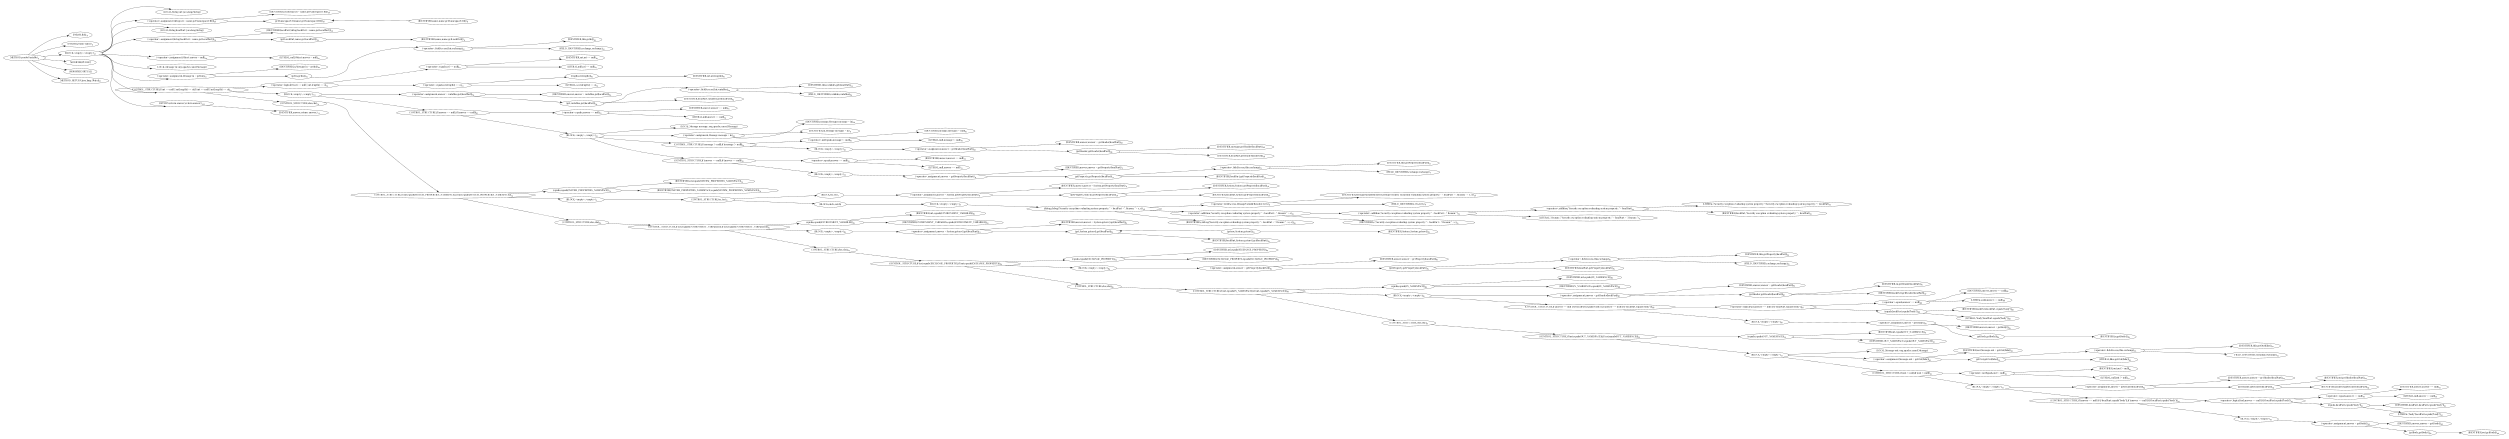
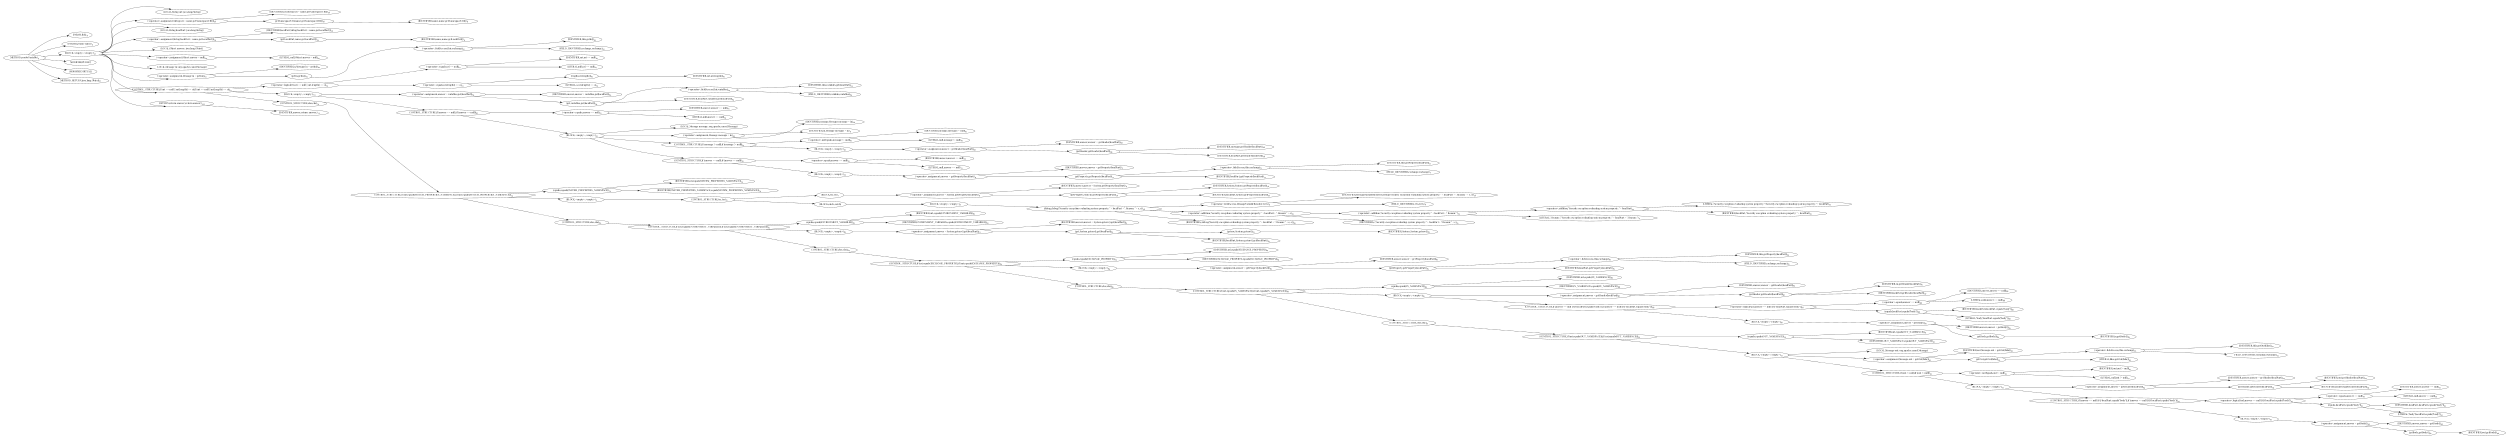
  digraph {
    fontname="Playfair Display"
    rankdir=LR
    node [fontname="Playfair Display"]
    edge [fontname="Playfair Display"]
    n1 [label=<(METHOD,resolveVariable)<SUB>57</SUB>>]
    n2 [label=<(PARAM,this)<SUB>57</SUB>>]
    n3 [label=<(PARAM,QName name)<SUB>57</SUB>>]
    n4 [label=<(BLOCK,&lt;empty&gt;,&lt;empty&gt;)<SUB>57</SUB>>]
    n5 [label=<(MODIFIER,PUBLIC)>]
    n6 [label=<(MODIFIER,VIRTUAL)>]
    n7 [label=<(METHOD_RETURN,java.lang.Object)<SUB>57</SUB>>]
    n8 [label=<(LOCAL,String uri: java.lang.String)>]
    n9 [label=<(&lt;operator&gt;.assignment,String uri = name.getNamespaceURI())<SUB>58</SUB>>]
    n10 [label=<(LOCAL,String localPart: java.lang.String)>]
    n11 [label=<(&lt;operator&gt;.assignment,String localPart = name.getLocalPart())<SUB>59</SUB>>]
+   n12 [label=<(LOCAL,Object answer: java.lang.Object)>]
    n13 [label=<(&lt;operator&gt;.assignment,Object answer = null)<SUB>60</SUB>>]
    n14 [label=<(LOCAL,Message in: org.apache.camel.Message)>]
    n15 [label=<(&lt;operator&gt;.assignment,Message in = getIn())<SUB>62</SUB>>]
    n16 [label=<(CONTROL_STRUCTURE,if (uri == null || uri.length() == 0),if (uri == null || uri.length() == 0))<SUB>63</SUB>>]
    n17 [label=<(RETURN,return answer;,return answer;)<SUB>102</SUB>>]
    n18 [label=<(IDENTIFIER,uri,String uri = name.getNamespaceURI())<SUB>58</SUB>>]
    n19 [label=<(getNamespaceURI,name.getNamespaceURI())<SUB>18</SUB>>]
    n20 [label=<(IDENTIFIER,localPart,String localPart = name.getLocalPart())<SUB>59</SUB>>]
    n21 [label=<(getLocalPart,name.getLocalPart())<SUB>59</SUB>>]
    n22 [label=<(LITERAL,null,Object answer = null)<SUB>60</SUB>>]
    n23 [label=<(IDENTIFIER,in,Message in = getIn())<SUB>62</SUB>>]
    n24 [label=<(getIn,getIn())<SUB>62</SUB>>]
    n25 [label=<(&lt;operator&gt;.logicalOr,uri == null || uri.length() == 0)<SUB>63</SUB>>]
    n26 [label=<(BLOCK,&lt;empty&gt;,&lt;empty&gt;)<SUB>63</SUB>>]
    n27 [label=<(CONTROL_STRUCTURE,else,else)<SUB>74</SUB>>]
    n28 [label=<(IDENTIFIER,answer,return answer;)<SUB>102</SUB>>]
    n29 [label=<(IDENTIFIER,name,name.getNamespaceURI())<SUB>58</SUB>>]
    n30 [label=<(IDENTIFIER,name,name.getLocalPart())<SUB>59</SUB>>]
    n31 [label=<(&lt;operator&gt;.fieldAccess,this.exchange)<SUB>62</SUB>>]
    n32 [label=<(IDENTIFIER,this,getIn())<SUB>62</SUB>>]
    n33 [label=<(FIELD_IDENTIFIER,exchange,exchange)<SUB>62</SUB>>]
    n34 [label=<(&lt;operator&gt;.equals,uri == null)<SUB>63</SUB>>]
    n35 [label=<(&lt;operator&gt;.equals,uri.length() == 0)<SUB>63</SUB>>]
    n36 [label=<(&lt;operator&gt;.assignment,answer = variables.get(localPart))<SUB>64</SUB>>]
    n37 [label=<(CONTROL_STRUCTURE,if (answer == null),if (answer == null))<SUB>65</SUB>>]
    n38 [label=<(CONTROL_STRUCTURE,if (uri.equals(SYSTEM_PROPERTIES_NAMESPACE)),if (uri.equals(SYSTEM_PROPERTIES_NAMESPACE)))<SUB>74</SUB>>]
    n39 [label=<(IDENTIFIER,uri,uri == null)<SUB>63</SUB>>]
    n40 [label=<(LITERAL,null,uri == null)<SUB>63</SUB>>]
    n41 [label=<(length,uri.length())<SUB>63</SUB>>]
    n42 [label=<(LITERAL,0,uri.length() == 0)<SUB>63</SUB>>]
    n43 [label=<(IDENTIFIER,uri,uri.length())<SUB>63</SUB>>]
    n44 [label=<(IDENTIFIER,answer,answer = variables.get(localPart))<SUB>64</SUB>>]
    n45 [label=<(get,variables.get(localPart))<SUB>64</SUB>>]
    n46 [label=<(&lt;operator&gt;.equals,answer == null)<SUB>65</SUB>>]
    n47 [label=<(BLOCK,&lt;empty&gt;,&lt;empty&gt;)<SUB>65</SUB>>]
    n48 [label=<(&lt;operator&gt;.fieldAccess,this.variables)<SUB>64</SUB>>]
    n49 [label=<(IDENTIFIER,localPart,variables.get(localPart))<SUB>64</SUB>>]
    n50 [label=<(IDENTIFIER,this,variables.get(localPart))<SUB>64</SUB>>]
    n51 [label=<(FIELD_IDENTIFIER,variables,variables)<SUB>64</SUB>>]
    n52 [label=<(IDENTIFIER,answer,answer == null)<SUB>65</SUB>>]
    n53 [label=<(LITERAL,null,answer == null)<SUB>65</SUB>>]
    n54 [label=<(LOCAL,Message message: org.apache.camel.Message)>]
    n55 [label=<(&lt;operator&gt;.assignment,Message message = in)<SUB>66</SUB>>]
    n56 [label=<(CONTROL_STRUCTURE,if (message != null),if (message != null))<SUB>67</SUB>>]
    n57 [label=<(CONTROL_STRUCTURE,if (answer == null),if (answer == null))<SUB>70</SUB>>]
    n58 [label=<(IDENTIFIER,message,Message message = in)<SUB>66</SUB>>]
    n59 [label=<(IDENTIFIER,in,Message message = in)<SUB>76</SUB>>]
    n60 [label=<(&lt;operator&gt;.notEquals,message != null)<SUB>67</SUB>>]
    n61 [label=<(BLOCK,&lt;empty&gt;,&lt;empty&gt;)<SUB>67</SUB>>]
    n62 [label=<(&lt;operator&gt;.equals,answer == null)<SUB>70</SUB>>]
    n63 [label=<(BLOCK,&lt;empty&gt;,&lt;empty&gt;)<SUB>70</SUB>>]
    n64 [label=<(IDENTIFIER,message,message != null)<SUB>67</SUB>>]
    n65 [label=<(LITERAL,null,message != null)<SUB>67</SUB>>]
    n66 [label=<(&lt;operator&gt;.assignment,answer = getHeader(localPart))<SUB>68</SUB>>]
    n67 [label=<(IDENTIFIER,answer,answer = getHeader(localPart))<SUB>68</SUB>>]
    n68 [label=<(getHeader,getHeader(localPart))<SUB>68</SUB>>]
    n69 [label=<(IDENTIFIER,message,getHeader(localPart))<SUB>68</SUB>>]
    n70 [label=<(IDENTIFIER,localPart,getHeader(localPart))<SUB>68</SUB>>]
    n71 [label=<(IDENTIFIER,answer,answer == null)<SUB>70</SUB>>]
    n72 [label=<(LITERAL,null,answer == null)<SUB>70</SUB>>]
    n73 [label=<(&lt;operator&gt;.assignment,answer = getProperty(localPart))<SUB>71</SUB>>]
    n74 [label=<(IDENTIFIER,answer,answer = getProperty(localPart))<SUB>71</SUB>>]
    n75 [label=<(getProperty,getProperty(localPart))<SUB>71</SUB>>]
    n76 [label=<(&lt;operator&gt;.fieldAccess,this.exchange)<SUB>71</SUB>>]
    n77 [label=<(IDENTIFIER,localPart,getProperty(localPart))<SUB>71</SUB>>]
    n78 [label=<(IDENTIFIER,this,getProperty(localPart))<SUB>71</SUB>>]
    n79 [label=<(FIELD_IDENTIFIER,exchange,exchange)<SUB>71</SUB>>]
    n80 [label=<(equals,equals(SYSTEM_PROPERTIES_NAMESPACE))<SUB>74</SUB>>]
    n81 [label=<(BLOCK,&lt;empty&gt;,&lt;empty&gt;)<SUB>74</SUB>>]
    n82 [label=<(CONTROL_STRUCTURE,else,else)<SUB>82</SUB>>]
    n83 [label=<(IDENTIFIER,uri,equals(SYSTEM_PROPERTIES_NAMESPACE))<SUB>74</SUB>>]
    n84 [label=<(IDENTIFIER,SYSTEM_PROPERTIES_NAMESPACE,equals(SYSTEM_PROPERTIES_NAMESPACE))<SUB>74</SUB>>]
    n85 [label=<(CONTROL_STRUCTURE,try,try)<SUB>75</SUB>>]
    n86 [label=<(CONTROL_STRUCTURE,if (uri.equals(ENVIRONMENT_VARIABLES)),if (uri.equals(ENVIRONMENT_VARIABLES)))<SUB>82</SUB>>]
    n87 [label=<(BLOCK,try,try)<SUB>75</SUB>>]
    n88 [label=<(BLOCK,catch,catch)>]
    n89 [label=<(&lt;operator&gt;.assignment,answer = System.getProperty(localPart))<SUB>76</SUB>>]
    n90 [label=<(BLOCK,&lt;empty&gt;,&lt;empty&gt;)<SUB>77</SUB>>]
    n91 [label=<(IDENTIFIER,answer,answer = System.getProperty(localPart))<SUB>76</SUB>>]
    n92 [label=<(getProperty,System.getProperty(localPart))<SUB>76</SUB>>]
    n93 [label=<(IDENTIFIER,System,System.getProperty(localPart))<SUB>76</SUB>>]
    n94 [label=<(IDENTIFIER,localPart,System.getProperty(localPart))<SUB>76</SUB>>]
    n95 [label=<(debug,debug(&quot;Security exception evaluating system property: &quot; + localPart + &quot;. Reason: &quot; + e, e))<SUB>78</SUB>>]
    n96 [label=<(&lt;operator&gt;.fieldAccess,MessageVariableResolver.LOG)<SUB>78</SUB>>]
    n97 [label=<(&lt;operator&gt;.addition,&quot;Security exception evaluating system property: &quot; + localPart + &quot;. Reason: &quot; + e)<SUB>79</SUB>>]
    n98 [label=<(IDENTIFIER,e,debug(&quot;Security exception evaluating system property: &quot; + localPart + &quot;. Reason: &quot; + e, e))<SUB>80</SUB>>]
    n99 [label=<(IDENTIFIER,MessageVariableResolver,debug(&quot;Security exception evaluating system property: &quot; + localPart + &quot;. Reason: &quot; + e, e))<SUB>78</SUB>>]
    n100 [label=<(FIELD_IDENTIFIER,LOG,LOG)<SUB>78</SUB>>]
    n101 [label=<(&lt;operator&gt;.addition,&quot;Security exception evaluating system property: &quot; + localPart + &quot;. Reason: &quot;)<SUB>79</SUB>>]
    n102 [label=<(IDENTIFIER,e,&quot;Security exception evaluating system property: &quot; + localPart + &quot;. Reason: &quot; + e)<SUB>79</SUB>>]
    n103 [label=<(&lt;operator&gt;.addition,&quot;Security exception evaluating system property: &quot; + localPart)<SUB>79</SUB>>]
    n104 [label=<(LITERAL,&quot;. Reason: &quot;,&quot;Security exception evaluating system property: &quot; + localPart + &quot;. Reason: &quot;)<SUB>79</SUB>>]
    n105 [label=<(LITERAL,&quot;Security exception evaluating system property: &quot;,&quot;Security exception evaluating system property: &quot; + localPart)<SUB>79</SUB>>]
    n106 [label=<(IDENTIFIER,localPart,&quot;Security exception evaluating system property: &quot; + localPart)<SUB>79</SUB>>]
    n107 [label=<(equals,equals(ENVIRONMENT_VARIABLES))<SUB>82</SUB>>]
    n108 [label=<(BLOCK,&lt;empty&gt;,&lt;empty&gt;)<SUB>82</SUB>>]
    n109 [label=<(CONTROL_STRUCTURE,else,else)<SUB>84</SUB>>]
    n110 [label=<(IDENTIFIER,uri,equals(ENVIRONMENT_VARIABLES))<SUB>82</SUB>>]
    n111 [label=<(IDENTIFIER,ENVIRONMENT_VARIABLES,equals(ENVIRONMENT_VARIABLES))<SUB>82</SUB>>]
    n112 [label=<(&lt;operator&gt;.assignment,answer = System.getenv().get(localPart))<SUB>83</SUB>>]
    n113 [label=<(CONTROL_STRUCTURE,if (uri.equals(EXCHANGE_PROPERTY)),if (uri.equals(EXCHANGE_PROPERTY)))<SUB>84</SUB>>]
    n114 [label=<(IDENTIFIER,answer,answer = System.getenv().get(localPart))<SUB>83</SUB>>]
    n115 [label=<(get,System.getenv().get(localPart))<SUB>83</SUB>>]
    n116 [label=<(getenv,System.getenv())<SUB>83</SUB>>]
    n117 [label=<(IDENTIFIER,localPart,System.getenv().get(localPart))<SUB>83</SUB>>]
    n118 [label=<(IDENTIFIER,System,System.getenv())<SUB>83</SUB>>]
    n119 [label=<(equals,equals(EXCHANGE_PROPERTY))<SUB>84</SUB>>]
    n120 [label=<(BLOCK,&lt;empty&gt;,&lt;empty&gt;)<SUB>84</SUB>>]
    n121 [label=<(CONTROL_STRUCTURE,else,else)<SUB>86</SUB>>]
    n122 [label=<(IDENTIFIER,uri,equals(EXCHANGE_PROPERTY))<SUB>84</SUB>>]
    n123 [label=<(IDENTIFIER,EXCHANGE_PROPERTY,equals(EXCHANGE_PROPERTY))<SUB>84</SUB>>]
    n124 [label=<(&lt;operator&gt;.assignment,answer = getProperty(localPart))<SUB>85</SUB>>]
    n125 [label=<(CONTROL_STRUCTURE,if (uri.equals(IN_NAMESPACE)),if (uri.equals(IN_NAMESPACE)))<SUB>86</SUB>>]
    n126 [label=<(IDENTIFIER,answer,answer = getProperty(localPart))<SUB>85</SUB>>]
    n127 [label=<(getProperty,getProperty(localPart))<SUB>85</SUB>>]
    n128 [label=<(&lt;operator&gt;.fieldAccess,this.exchange)<SUB>85</SUB>>]
    n129 [label=<(IDENTIFIER,localPart,getProperty(localPart))<SUB>85</SUB>>]
    n130 [label=<(IDENTIFIER,this,getProperty(localPart))<SUB>85</SUB>>]
    n131 [label=<(FIELD_IDENTIFIER,exchange,exchange)<SUB>85</SUB>>]
    n132 [label=<(equals,equals(IN_NAMESPACE))<SUB>86</SUB>>]
    n133 [label=<(BLOCK,&lt;empty&gt;,&lt;empty&gt;)<SUB>86</SUB>>]
    n134 [label=<(CONTROL_STRUCTURE,else,else)<SUB>91</SUB>>]
    n135 [label=<(IDENTIFIER,uri,equals(IN_NAMESPACE))<SUB>86</SUB>>]
    n136 [label=<(IDENTIFIER,IN_NAMESPACE,equals(IN_NAMESPACE))<SUB>88</SUB>>]
    n137 [label=<(&lt;operator&gt;.assignment,answer = getHeader(localPart))<SUB>87</SUB>>]
    n138 [label=<(CONTROL_STRUCTURE,if (answer == null &amp;&amp; localPart.equals(&quot;body&quot;)),if (answer == null &amp;&amp; localPart.equals(&quot;body&quot;)))<SUB>88</SUB>>]
    n139 [label=<(CONTROL_STRUCTURE,if (uri.equals(OUT_NAMESPACE)),if (uri.equals(OUT_NAMESPACE)))<SUB>91</SUB>>]
    n140 [label=<(IDENTIFIER,answer,answer = getHeader(localPart))<SUB>87</SUB>>]
    n141 [label=<(getHeader,getHeader(localPart))<SUB>87</SUB>>]
    n142 [label=<(&lt;operator&gt;.logicalAnd,answer == null &amp;&amp; localPart.equals(&quot;body&quot;))<SUB>88</SUB>>]
    n143 [label=<(BLOCK,&lt;empty&gt;,&lt;empty&gt;)<SUB>88</SUB>>]
    n144 [label=<(IDENTIFIER,in,getHeader(localPart))<SUB>87</SUB>>]
    n145 [label=<(IDENTIFIER,localPart,getHeader(localPart))<SUB>87</SUB>>]
    n146 [label=<(&lt;operator&gt;.equals,answer == null)<SUB>88</SUB>>]
    n147 [label=<(equals,localPart.equals(&quot;body&quot;))<SUB>88</SUB>>]
    n148 [label=<(&lt;operator&gt;.assignment,answer = getBody())<SUB>89</SUB>>]
    n149 [label=<(IDENTIFIER,answer,answer == null)<SUB>88</SUB>>]
    n150 [label=<(LITERAL,null,answer == null)<SUB>88</SUB>>]
    n151 [label=<(IDENTIFIER,localPart,localPart.equals(&quot;body&quot;))<SUB>88</SUB>>]
    n152 [label=<(LITERAL,&quot;body&quot;,localPart.equals(&quot;body&quot;))<SUB>88</SUB>>]
    n153 [label=<(IDENTIFIER,answer,answer = getBody())<SUB>89</SUB>>]
    n154 [label=<(getBody,getBody())<SUB>89</SUB>>]
    n155 [label=<(IDENTIFIER,in,getBody())<SUB>89</SUB>>]
    n156 [label=<(equals,equals(OUT_NAMESPACE))<SUB>91</SUB>>]
    n157 [label=<(BLOCK,&lt;empty&gt;,&lt;empty&gt;)<SUB>91</SUB>>]
    n158 [label=<(IDENTIFIER,uri,equals(OUT_NAMESPACE))<SUB>91</SUB>>]
    n159 [label=<(IDENTIFIER,OUT_NAMESPACE,equals(OUT_NAMESPACE))<SUB>91</SUB>>]
    n160 [label=<(LOCAL,Message out: org.apache.camel.Message)>]
    n161 [label=<(&lt;operator&gt;.assignment,Message out = getOut(false))<SUB>92</SUB>>]
    n162 [label=<(CONTROL_STRUCTURE,if (out != null),if (out != null))<SUB>93</SUB>>]
    n163 [label=<(IDENTIFIER,out,Message out = getOut(false))<SUB>92</SUB>>]
    n164 [label=<(getOut,getOut(false))<SUB>92</SUB>>]
    n165 [label=<(&lt;operator&gt;.notEquals,out != null)<SUB>93</SUB>>]
    n166 [label=<(BLOCK,&lt;empty&gt;,&lt;empty&gt;)<SUB>93</SUB>>]
    n167 [label=<(&lt;operator&gt;.fieldAccess,this.exchange)<SUB>92</SUB>>]
    n168 [label=<(LITERAL,false,getOut(false))<SUB>92</SUB>>]
    n169 [label=<(IDENTIFIER,this,getOut(false))<SUB>92</SUB>>]
    n170 [label=<(FIELD_IDENTIFIER,exchange,exchange)<SUB>92</SUB>>]
    n171 [label=<(IDENTIFIER,out,out != null)<SUB>93</SUB>>]
    n172 [label=<(LITERAL,null,out != null)<SUB>93</SUB>>]
    n173 [label=<(&lt;operator&gt;.assignment,answer = getHeader(localPart))<SUB>94</SUB>>]
    n174 [label=<(CONTROL_STRUCTURE,if (answer == null &amp;&amp; localPart.equals(&quot;body&quot;)),if (answer == null &amp;&amp; localPart.equals(&quot;body&quot;)))<SUB>95</SUB>>]
    n175 [label=<(IDENTIFIER,answer,answer = getHeader(localPart))<SUB>94</SUB>>]
    n176 [label=<(getHeader,getHeader(localPart))<SUB>94</SUB>>]
    n177 [label=<(&lt;operator&gt;.logicalAnd,answer == null &amp;&amp; localPart.equals(&quot;body&quot;))<SUB>95</SUB>>]
    n178 [label=<(BLOCK,&lt;empty&gt;,&lt;empty&gt;)<SUB>95</SUB>>]
    n179 [label=<(IDENTIFIER,out,getHeader(localPart))<SUB>94</SUB>>]
    n180 [label=<(IDENTIFIER,localPart,getHeader(localPart))<SUB>94</SUB>>]
    n181 [label=<(&lt;operator&gt;.equals,answer == null)<SUB>95</SUB>>]
    n182 [label=<(equals,localPart.equals(&quot;body&quot;))<SUB>95</SUB>>]
    n183 [label=<(&lt;operator&gt;.assignment,answer = getBody())<SUB>96</SUB>>]
    n184 [label=<(IDENTIFIER,answer,answer == null)<SUB>95</SUB>>]
    n185 [label=<(LITERAL,null,answer == null)<SUB>95</SUB>>]
    n186 [label=<(IDENTIFIER,localPart,localPart.equals(&quot;body&quot;))<SUB>95</SUB>>]
    n187 [label=<(LITERAL,&quot;body&quot;,localPart.equals(&quot;body&quot;))<SUB>95</SUB>>]
    n188 [label=<(IDENTIFIER,answer,answer = getBody())<SUB>96</SUB>>]
    n189 [label=<(getBody,getBody())<SUB>96</SUB>>]
    n190 [label=<(IDENTIFIER,out,getBody())<SUB>96</SUB>>]
    n1 -> n2
    n1 -> n3
    n1 -> n4
    n1 -> n5
    n1 -> n6
    n1 -> n7
    n4 -> n8
    n4 -> n9
    n4 -> n10
    n4 -> n11
+   n4 -> n12
    n4 -> n13
    n4 -> n14
    n4 -> n15
    n4 -> n16
    n4 -> n17
    n9 -> n18
    n9 -> n19
    n11 -> n20
    n11 -> n21
    n13 -> n22
    n15 -> n23
    n15 -> n24
    n16 -> n25
    n16 -> n26
    n16 -> n27
    n17 -> n28
-   n29 -> n19
+   n19 -> n29
    n21 -> n30
    n24 -> n31
    n25 -> n34
    n25 -> n35
    n26 -> n36
    n26 -> n37
    n27 -> n38
    n31 -> n32
    n31 -> n33
    n34 -> n39
    n34 -> n40
    n35 -> n41
    n35 -> n42
    n36 -> n44
    n36 -> n45
    n37 -> n46
    n37 -> n47
    n38 -> n80
    n38 -> n81
    n38 -> n82
    n41 -> n43
    n45 -> n48
    n45 -> n49
    n46 -> n52
    n46 -> n53
    n47 -> n54
    n47 -> n55
    n47 -> n56
    n47 -> n57
    n48 -> n50
    n48 -> n51
    n55 -> n58
    n55 -> n59
    n56 -> n60
    n56 -> n61
    n57 -> n62
    n57 -> n63
    n60 -> n64
    n60 -> n65
    n61 -> n66
    n62 -> n71
    n62 -> n72
    n63 -> n73
    n66 -> n67
    n66 -> n68
    n68 -> n69
    n68 -> n70
    n73 -> n74
    n73 -> n75
    n75 -> n76
    n75 -> n77
    n76 -> n78
    n76 -> n79
    n80 -> n83
    n80 -> n84
    n81 -> n85
    n82 -> n86
    n85 -> n87
    n85 -> n88
    n86 -> n107
    n86 -> n108
    n86 -> n109
    n87 -> n89
    n88 -> n90
    n89 -> n91
    n89 -> n92
    n90 -> n95
    n92 -> n93
    n92 -> n94
    n95 -> n96
    n95 -> n97
    n95 -> n98
    n96 -> n99
    n96 -> n100
    n97 -> n101
    n97 -> n102
    n101 -> n103
    n101 -> n104
    n103 -> n105
    n103 -> n106
    n107 -> n110
    n107 -> n111
    n108 -> n112
    n109 -> n113
    n112 -> n114
    n112 -> n115
    n113 -> n119
    n113 -> n120
    n113 -> n121
-   n116 -> n115
+   n115 -> n116
    n115 -> n117
    n116 -> n118
    n119 -> n122
    n119 -> n123
    n120 -> n124
    n121 -> n125
    n124 -> n126
    n124 -> n127
    n125 -> n132
    n125 -> n133
    n125 -> n134
    n127 -> n128
    n127 -> n129
    n128 -> n130
    n128 -> n131
    n132 -> n135
    n132 -> n136
    n133 -> n137
    n133 -> n138
    n134 -> n139
    n137 -> n140
    n137 -> n141
    n138 -> n142
    n138 -> n143
    n139 -> n156
    n139 -> n157
    n141 -> n144
    n141 -> n145
    n142 -> n146
    n142 -> n147
    n143 -> n148
    n146 -> n149
    n146 -> n150
    n147 -> n151
    n147 -> n152
    n148 -> n153
    n148 -> n154
    n154 -> n155
    n156 -> n158
    n156 -> n159
    n157 -> n160
    n157 -> n161
    n157 -> n162
    n161 -> n163
    n161 -> n164
    n162 -> n165
    n162 -> n166
    n164 -> n167
    n164 -> n168
    n165 -> n171
    n165 -> n172
    n166 -> n173
    n166 -> n174
    n167 -> n169
    n167 -> n170
    n173 -> n175
    n173 -> n176
    n174 -> n177
    n174 -> n178
    n176 -> n179
    n176 -> n180
    n177 -> n181
    n177 -> n182
    n178 -> n183
    n181 -> n184
    n181 -> n185
    n182 -> n186
    n182 -> n187
    n183 -> n188
    n183 -> n189
    n189 -> n190
  }
